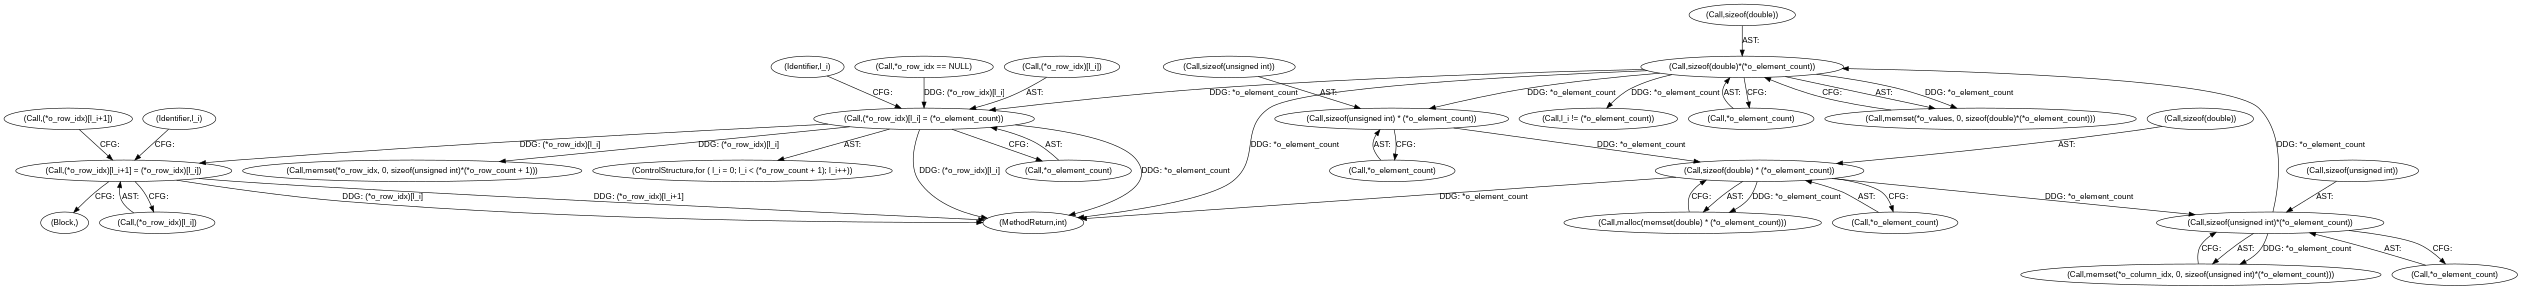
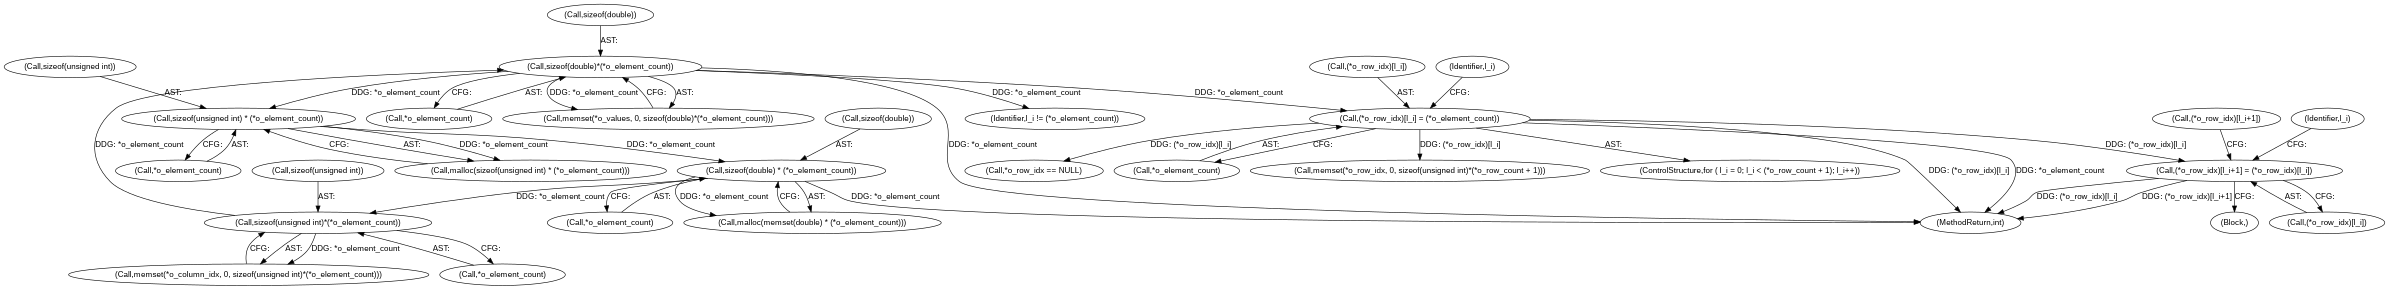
  digraph {
    fontname="Liberation Sans"
    node [fontname="Liberation Sans"]
    edge [fontname="Liberation Sans"]
    n1 [label="(Call,(*o_row_idx)[l_i+1] = (*o_row_idx)[l_i])"]
    n2 [label="(Block,)"]
    n3 [label="(MethodReturn,int)"]
    n4 [label="(Call,(*o_row_idx)[l_i])"]
    n5 [label="(Call,(*o_row_idx)[l_i] = (*o_element_count))"]
    n6 [label="(Call,*o_row_idx == NULL)"]
    n7 [label="(Call,*o_element_count)"]
    n8 [label="(Call,memset(*o_row_idx, 0, sizeof(unsigned int)*(*o_row_count + 1)))"]
    n9 [label="(ControlStructure,for ( l_i = 0; l_i < (*o_row_count + 1); l_i++))"]
    n10 [label="(Call,sizeof(double)*(*o_element_count))"]
    n11 [label="(Call,sizeof(unsigned int) * (*o_element_count))"]
-   n12 [label="(Call,l_i != (*o_element_count))"]
+   n12 [label="(Identifier,l_i != (*o_element_count))"]
    n13 [label="(Call,*o_element_count)"]
    n14 [label="(Call,memset(*o_values, 0, sizeof(double)*(*o_element_count)))"]
    n15 [label="(Call,sizeof(double) * (*o_element_count))"]
    n16 [label="(Call,*o_element_count)"]
+   n17 [label="(Call,malloc(sizeof(unsigned int) * (*o_element_count)))"]
    n18 [label="(Call,sizeof(unsigned int)*(*o_element_count))"]
    n19 [label="(Call,memset(*o_column_idx, 0, sizeof(unsigned int)*(*o_element_count)))"]
    n20 [label="(Call,*o_element_count)"]
    n21 [label="(Call,malloc(memset(double) * (*o_element_count)))"]
    n22 [label="(Call,*o_element_count)"]
    n23 [label="(Call,sizeof(unsigned int))"]
    n24 [label="(Call,sizeof(double))"]
    n25 [label="(Call,(*o_row_idx)[l_i])"]
    n26 [label="(Call,sizeof(unsigned int))"]
    n27 [label="(Identifier,l_i)"]
    n28 [label="(Call,(*o_row_idx)[l_i+1])"]
    n29 [label="(Call,sizeof(double))"]
    n30 [label="(Identifier,l_i)"]
    n1 -> n2 [label="CFG: "]
    n1 -> n3 [label="DDG: (*o_row_idx)[l_i+1]"]
    n1 -> n3 [label="DDG: (*o_row_idx)[l_i]"]
    n1 -> n4 [label="CFG: "]
    n4 -> n1 [label="AST: "]
    n5 -> n1 [label="DDG: (*o_row_idx)[l_i]"]
    n5 -> n3 [label="DDG: (*o_row_idx)[l_i]"]
    n5 -> n3 [label="DDG: *o_element_count"]
-   n6 -> n5 [label="DDG: (*o_row_idx)[l_i]"]
+   n5 -> n6 [label="DDG: (*o_row_idx)[l_i]"]
    n5 -> n7 [label="CFG: "]
    n5 -> n8 [label="DDG: (*o_row_idx)[l_i]"]
    n5 -> n9 [label="AST: "]
    n7 -> n5 [label="AST: "]
    n10 -> n3 [label="DDG: *o_element_count"]
    n10 -> n5 [label="DDG: *o_element_count"]
    n10 -> n11 [label="DDG: *o_element_count"]
    n10 -> n12 [label="DDG: *o_element_count"]
    n10 -> n13 [label="CFG: "]
    n10 -> n14 [label="AST: "]
    n10 -> n14 [label="DDG: *o_element_count"]
    n11 -> n15 [label="DDG: *o_element_count"]
    n11 -> n16 [label="CFG: "]
+   n11 -> n17 [label="AST: "]
+   n11 -> n17 [label="DDG: *o_element_count"]
    n13 -> n10 [label="AST: "]
    n14 -> n10 [label="CFG: "]
    n15 -> n3 [label="DDG: *o_element_count"]
    n15 -> n18 [label="DDG: *o_element_count"]
    n15 -> n21 [label="AST: "]
    n15 -> n21 [label="DDG: *o_element_count"]
    n15 -> n22 [label="CFG: "]
    n16 -> n11 [label="AST: "]
+   n17 -> n11 [label="CFG: "]
    n18 -> n10 [label="DDG: *o_element_count"]
    n18 -> n19 [label="AST: "]
    n18 -> n19 [label="DDG: *o_element_count"]
    n18 -> n20 [label="CFG: "]
    n19 -> n18 [label="CFG: "]
    n20 -> n18 [label="AST: "]
    n21 -> n15 [label="CFG: "]
    n22 -> n15 [label="AST: "]
    n23 -> n18 [label="AST: "]
    n24 -> n10 [label="AST: "]
    n25 -> n5 [label="AST: "]
    n26 -> n11 [label="AST: "]
    n27 -> n5 [label="CFG: "]
    n28 -> n1 [label="CFG: "]
    n29 -> n15 [label="AST: "]
    n30 -> n1 [label="CFG: "]
  }
